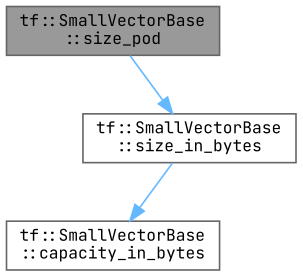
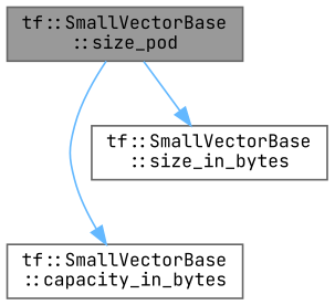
  digraph {
    fontname="JetBrains Mono"
    rankdir=TB
    node [color=grey40 fillcolor=white fontname="JetBrains Mono" fontsize=10 shape=box style=filled]
    edge [color=steelblue1 fontname="JetBrains Mono" fontsize=10 labelfontname=Helvetica labelfontsize=10 style=solid]
    n1 [color=gray40 fillcolor=grey60 fontcolor=black height=0.2 label="tf::SmallVectorBase\l::size_pod" width=0.4]
    n2 [height=0.2 label="tf::SmallVectorBase\l::capacity_in_bytes" width=0.4]
    n3 [height=0.2 label="tf::SmallVectorBase\l::size_in_bytes" width=0.4]
-   n3 -> n2
+   n1 -> n2
    n1 -> n3
  }
